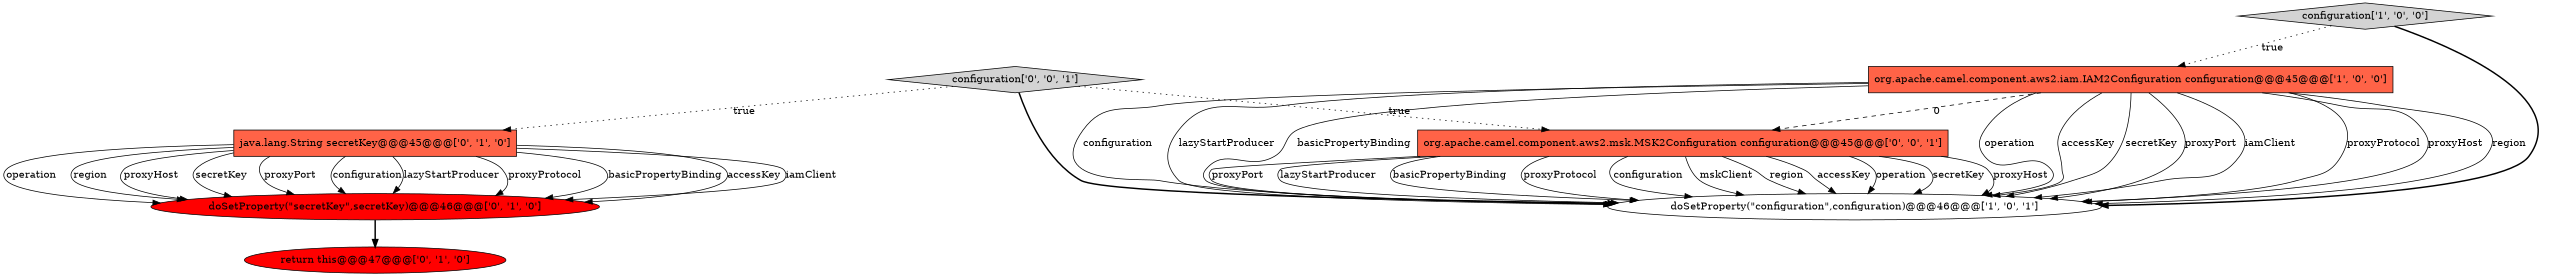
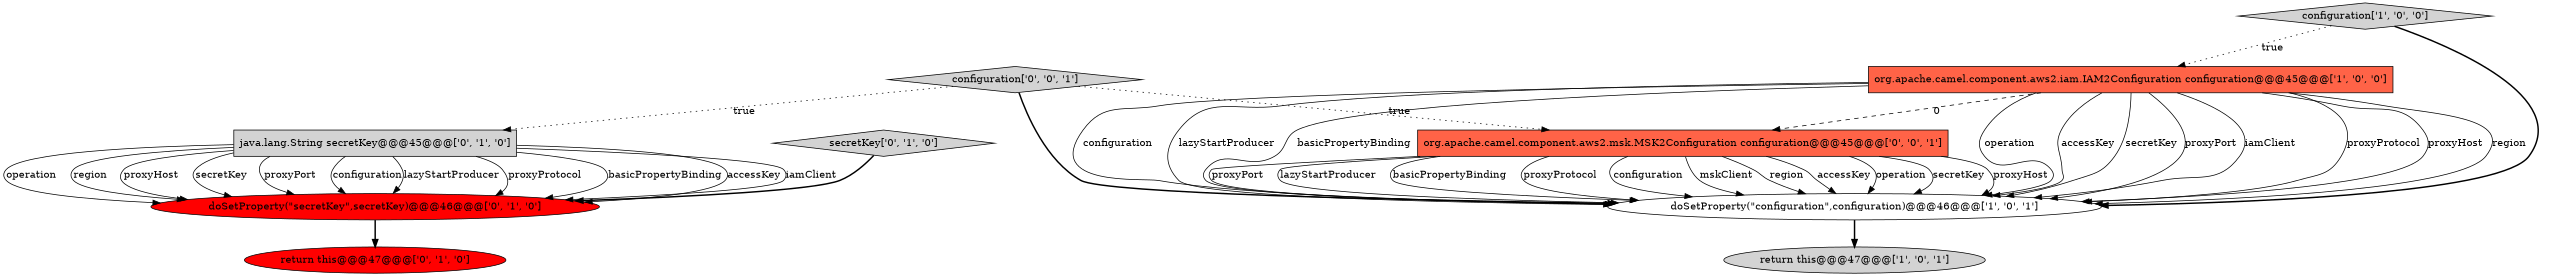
  digraph {
    node [fillcolor=lightgray shape=ellipse style=filled]
    edge [style=solid]
    n1 [fillcolor=red label="return this@@@47@@@['0', '1', '0']"]
    n2 [fillcolor=tomato label="org.apache.camel.component.aws2.msk.MSK2Configuration configuration@@@45@@@['0', '0', '1']" shape=box]
    n3 [fillcolor=white label="doSetProperty(\"configuration\",configuration)@@@46@@@['1', '0', '1']"]
+   n4 [label="return this@@@47@@@['1', '0', '1']"]
    n5 [fillcolor=tomato label="org.apache.camel.component.aws2.iam.IAM2Configuration configuration@@@45@@@['1', '0', '0']" shape=box]
    n6 [label="configuration['1', '0', '0']" shape=diamond]
    n7 [fillcolor=red label="doSetProperty(\"secretKey\",secretKey)@@@46@@@['0', '1', '0']"]
-   n8 [fillcolor=tomato label="java.lang.String secretKey@@@45@@@['0', '1', '0']" shape=box]
+   n8 [label="java.lang.String secretKey@@@45@@@['0', '1', '0']" shape=box]
+   n9 [label="secretKey['0', '1', '0']" shape=diamond]
    n10 [label="configuration['0', '0', '1']" shape=diamond]
    n2 -> n3 [label=operation]
    n2 -> n3 [label=secretKey]
    n2 -> n3 [label=proxyHost]
    n2 -> n3 [label=proxyPort]
    n2 -> n3 [label=lazyStartProducer]
    n2 -> n3 [label=basicPropertyBinding]
    n2 -> n3 [label=proxyProtocol]
    n2 -> n3 [label=configuration]
    n2 -> n3 [label=mskClient]
    n2 -> n3 [label=region]
    n2 -> n3 [label=accessKey]
+   n3 -> n4 [style=bold]
    n5 -> n2 [label=0 style=dashed]
    n5 -> n3 [label=proxyProtocol]
    n5 -> n3 [label=proxyHost]
    n5 -> n3 [label=region]
    n5 -> n3 [label=configuration]
    n5 -> n3 [label=lazyStartProducer]
    n5 -> n3 [label=basicPropertyBinding]
    n5 -> n3 [label=operation]
    n5 -> n3 [label=accessKey]
    n5 -> n3 [label=secretKey]
    n5 -> n3 [label=proxyPort]
    n5 -> n3 [label=iamClient]
    n6 -> n3 [style=bold]
    n6 -> n5 [label=true style=dotted]
    n7 -> n1 [style=bold]
    n8 -> n7 [label=basicPropertyBinding]
    n8 -> n7 [label=accessKey]
    n8 -> n7 [label=iamClient]
    n8 -> n7 [label=operation]
    n8 -> n7 [label=region]
    n8 -> n7 [label=proxyHost]
    n8 -> n7 [label=secretKey]
    n8 -> n7 [label=proxyPort]
    n8 -> n7 [label=configuration]
    n8 -> n7 [label=lazyStartProducer]
    n8 -> n7 [label=proxyProtocol]
+   n9 -> n7 [style=bold]
    n10 -> n2 [label=true style=dotted]
    n10 -> n3 [style=bold]
    n10 -> n8 [label=true style=dotted]
  }
